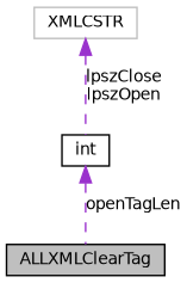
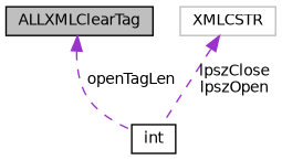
  digraph {
    fontname="DejaVu Sans"
    node [color=black fontname="DejaVu Sans" fontsize=10 shape=record]
    edge [color=darkorchid3 dir=back fontname="DejaVu Sans" fontsize=10 labelfontname=FreeSans labelfontsize=10 style=dashed]
    n1 [fillcolor=grey75 fontcolor=black height=0.2 label=ALLXMLClearTag style=filled width=0.4]
    n2 [color=grey75 height=0.2 label=XMLCSTR width=0.4]
    n3 [height=0.2 label=int width=0.4]
    n2 -> n3 [label="lpszClose\nlpszOpen"]
-   n3 -> n1 [label=openTagLen]
+   n1 -> n3 [label=openTagLen]
  }
